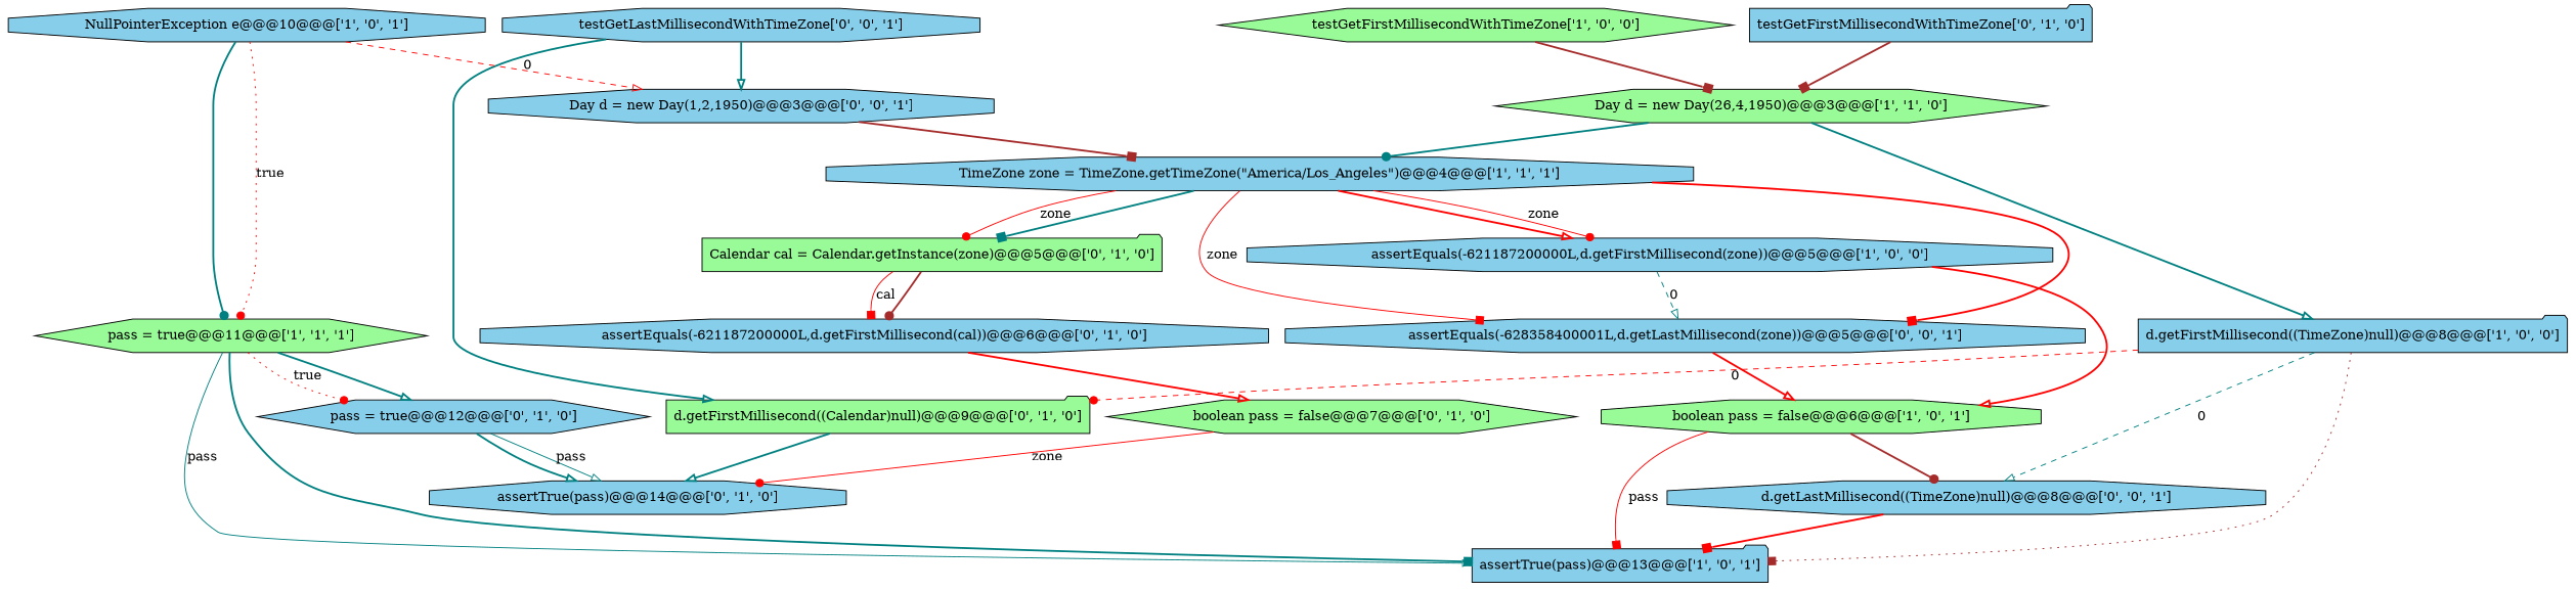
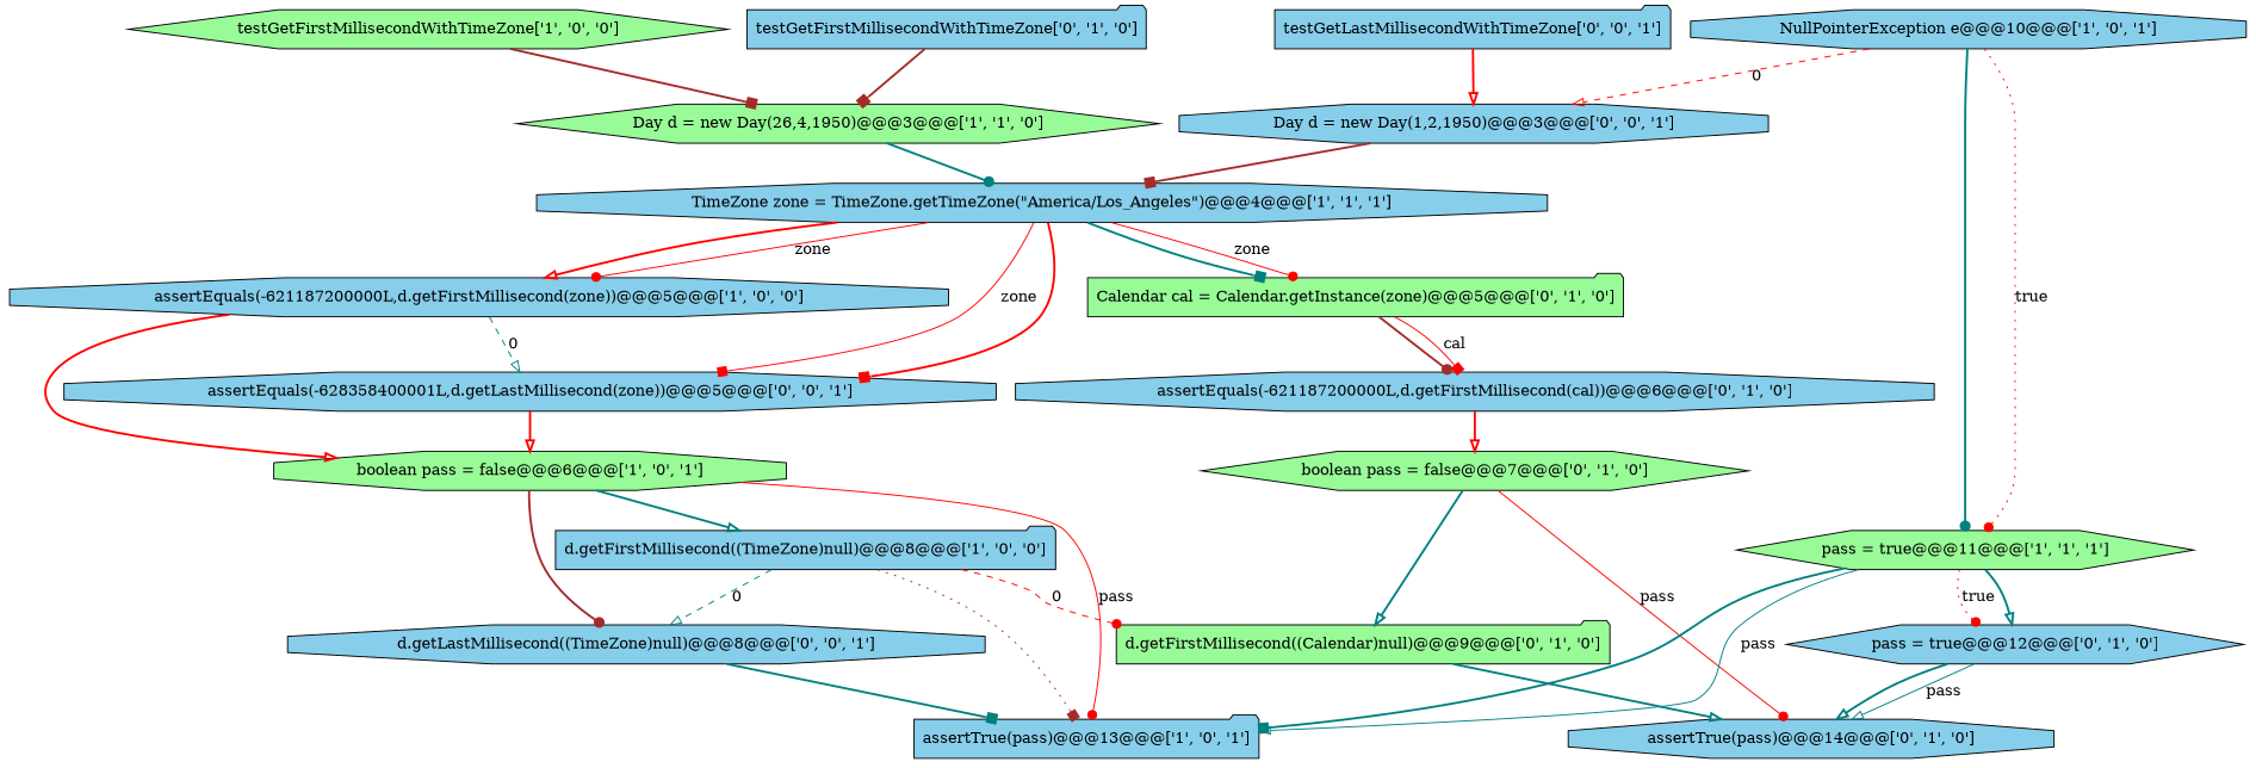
  digraph {
    node [fillcolor=skyblue shape=octagon style=filled]
    edge [arrowhead=onormal color=red style=bold]
    n1 [fillcolor=palegreen label="boolean pass = false@@@7@@@['0', '1', '0']" shape=hexagon]
    n2 [label="assertTrue(pass)@@@14@@@['0', '1', '0']"]
    n3 [fillcolor=palegreen label="d.getFirstMillisecond((Calendar)null)@@@9@@@['0', '1', '0']" shape=folder]
    n4 [fillcolor=palegreen label="Day d = new Day(26,4,1950)@@@3@@@['1', '1', '0']" shape=hexagon]
    n5 [label="TimeZone zone = TimeZone.getTimeZone(\"America/Los_Angeles\")@@@4@@@['1', '1', '1']"]
    n6 [label="Day d = new Day(1,2,1950)@@@3@@@['0', '0', '1']"]
    n7 [fillcolor=palegreen label="Calendar cal = Calendar.getInstance(zone)@@@5@@@['0', '1', '0']" shape=folder]
    n8 [label="assertEquals(-628358400001L,d.getLastMillisecond(zone))@@@5@@@['0', '0', '1']"]
    n9 [label="assertEquals(-621187200000L,d.getFirstMillisecond(zone))@@@5@@@['1', '0', '0']"]
    n10 [fillcolor=palegreen label="pass = true@@@11@@@['1', '1', '1']" shape=hexagon]
    n11 [label="assertTrue(pass)@@@13@@@['1', '0', '1']" shape=folder]
    n12 [label="pass = true@@@12@@@['0', '1', '0']" shape=hexagon]
    n13 [fillcolor=palegreen label="testGetFirstMillisecondWithTimeZone['1', '0', '0']" shape=hexagon]
    n14 [fillcolor=palegreen label="boolean pass = false@@@6@@@['1', '0', '1']"]
    n15 [label="d.getLastMillisecond((TimeZone)null)@@@8@@@['0', '0', '1']"]
    n16 [label="d.getFirstMillisecond((TimeZone)null)@@@8@@@['1', '0', '0']" shape=folder]
    n17 [label="assertEquals(-621187200000L,d.getFirstMillisecond(cal))@@@6@@@['0', '1', '0']"]
-   n18 [label="testGetLastMillisecondWithTimeZone['0', '0', '1']"]
+   n18 [label="testGetLastMillisecondWithTimeZone['0', '0', '1']" shape=folder]
    n19 [label="testGetFirstMillisecondWithTimeZone['0', '1', '0']" shape=folder]
    n20 [label="NullPointerException e@@@10@@@['1', '0', '1']"]
-   n1 -> n2 [arrowhead=dot label=zone style=solid]
-   n18 -> n3 [color=teal]
+   n1 -> n2 [arrowhead=dot label=pass style=solid]
+   n1 -> n3 [color=teal]
    n3 -> n2 [color=teal]
    n4 -> n5 [arrowhead=dot color=teal]
    n5 -> n7 [arrowhead=box color=teal]
    n5 -> n7 [arrowhead=dot label=zone style=solid]
    n5 -> n8 [arrowhead=box label=zone style=solid]
    n5 -> n8 [arrowhead=box]
    n5 -> n9
    n5 -> n9 [arrowhead=dot label=zone style=solid]
    n6 -> n5 [arrowhead=box color=brown]
    n7 -> n17 [arrowhead=dot color=brown]
    n7 -> n17 [arrowhead=box label=cal style=solid]
    n8 -> n14
    n9 -> n8 [color=teal label=0 style=dashed]
    n9 -> n14
    n10 -> n11 [color=teal label=pass style=solid]
    n10 -> n11 [arrowhead=box color=teal]
    n10 -> n12 [color=teal]
    n10 -> n12 [arrowhead=dot label=true style=dotted]
    n12 -> n2 [color=teal label=pass style=solid]
    n12 -> n2 [color=teal]
    n13 -> n4 [arrowhead=box color=brown]
-   n14 -> n11 [arrowhead=box label=pass style=solid]
+   n14 -> n11 [arrowhead=dot label=pass style=solid]
    n14 -> n15 [arrowhead=dot color=brown]
-   n4 -> n16 [color=teal]
-   n15 -> n11 [arrowhead=box]
+   n14 -> n16 [color=teal]
+   n15 -> n11 [arrowhead=box color=teal]
    n16 -> n3 [arrowhead=dot label=0 style=dashed]
    n16 -> n11 [arrowhead=box color=brown style=dotted]
    n16 -> n15 [color=teal label=0 style=dashed]
    n17 -> n1
-   n18 -> n6 [color=teal]
+   n18 -> n6
    n19 -> n4 [arrowhead=box color=brown]
    n20 -> n6 [label=0 style=dashed]
    n20 -> n10 [arrowhead=dot color=teal]
    n20 -> n10 [arrowhead=dot label=true style=dotted]
  }
